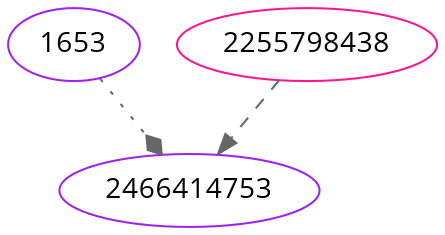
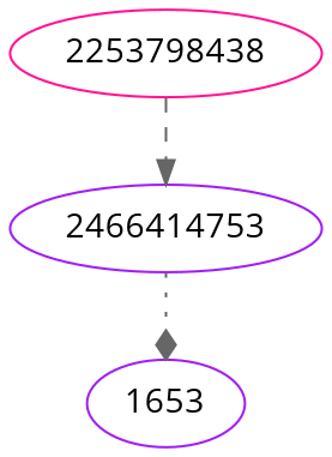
  strict digraph {
    fontname="Open Sans"
    node [color=purple fontname="Open Sans"]
    edge [color=gray40 fontname="Open Sans"]
    2466414753
    1653
-   2253798438 [color=deeppink label=2255798438]
-   1653 -> 2466414753 [arrowhead=diamond style=dotted]
+   2253798438 [color=deeppink]
+   2466414753 -> 1653 [arrowhead=diamond style=dotted]
    2253798438 -> 2466414753 [arrowhead=normal style=dashed]
  }
